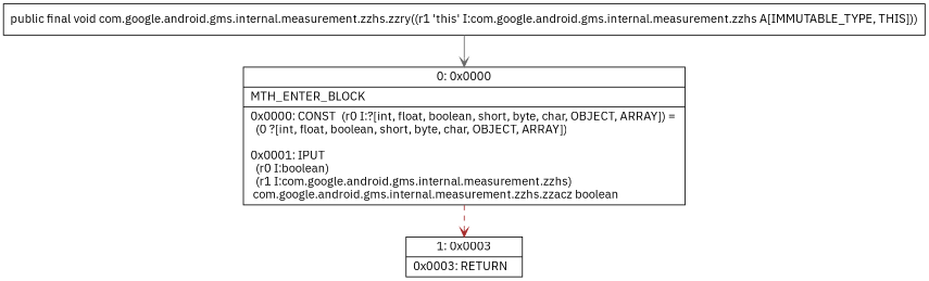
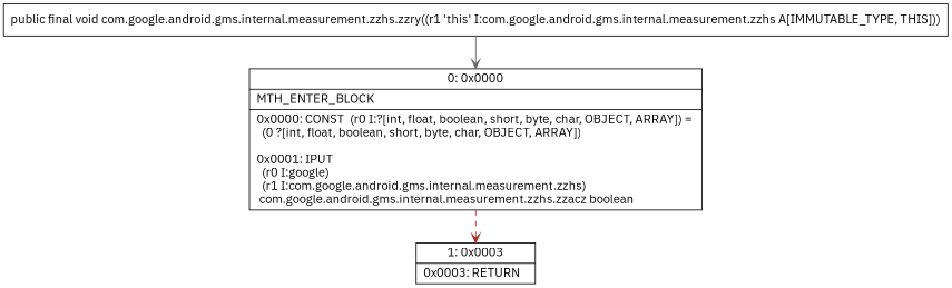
  digraph {
    fontname="IBM Plex Sans"
    node [shape=record fontname="IBM Plex Sans"]
    edge [arrowhead=vee fontname="IBM Plex Sans"]
-   n1 [label="{0\:\ 0x0000|MTH_ENTER_BLOCK\l|0x0000: CONST  (r0 I:?[int, float, boolean, short, byte, char, OBJECT, ARRAY]) = \l  (0 ?[int, float, boolean, short, byte, char, OBJECT, ARRAY])\l \l0x0001: IPUT  \l  (r0 I:boolean)\l  (r1 I:com.google.android.gms.internal.measurement.zzhs)\l com.google.android.gms.internal.measurement.zzhs.zzacz boolean \l}"]
+   n1 [label="{0\:\ 0x0000|MTH_ENTER_BLOCK\l|0x0000: CONST  (r0 I:?[int, float, boolean, short, byte, char, OBJECT, ARRAY]) = \l  (0 ?[int, float, boolean, short, byte, char, OBJECT, ARRAY])\l \l0x0001: IPUT  \l  (r0 I:google)\l  (r1 I:com.google.android.gms.internal.measurement.zzhs)\l com.google.android.gms.internal.measurement.zzhs.zzacz boolean \l}"]
    n2 [label="{1\:\ 0x0003|0x0003: RETURN   \l}"]
    n3 [label="{public final void com.google.android.gms.internal.measurement.zzhs.zzry((r1 'this' I:com.google.android.gms.internal.measurement.zzhs A[IMMUTABLE_TYPE, THIS])) }"]
    n1 -> n2 [color=brown style=dashed]
    n3 -> n1 [color=gray40 style=solid]
  }
